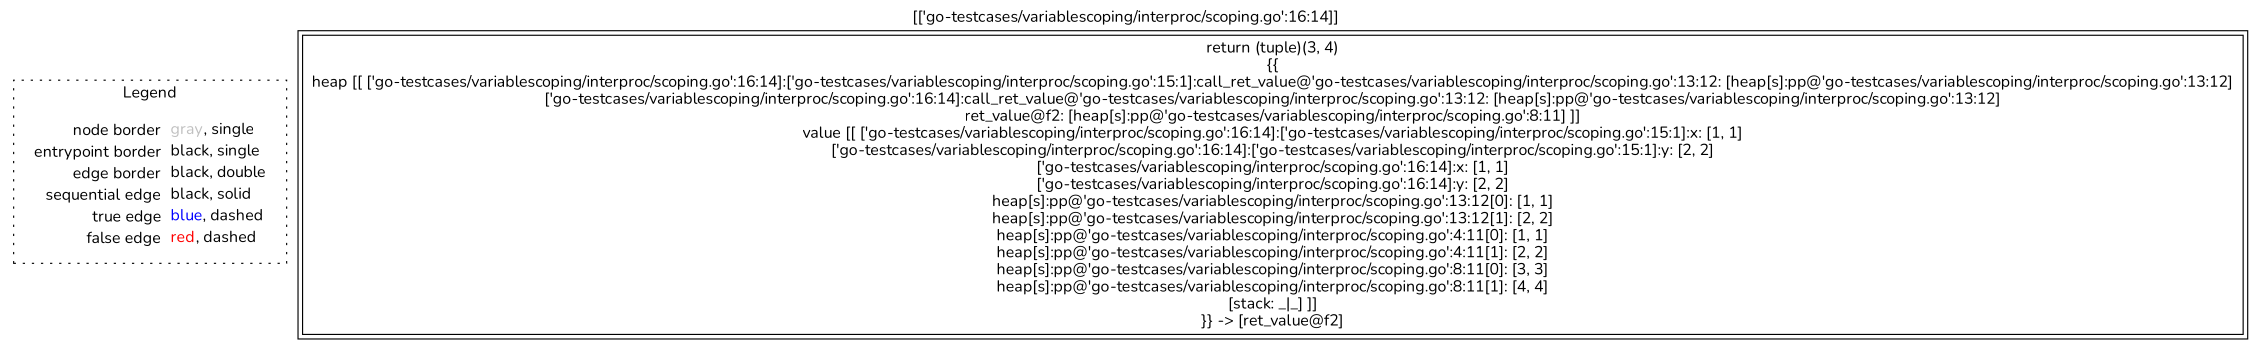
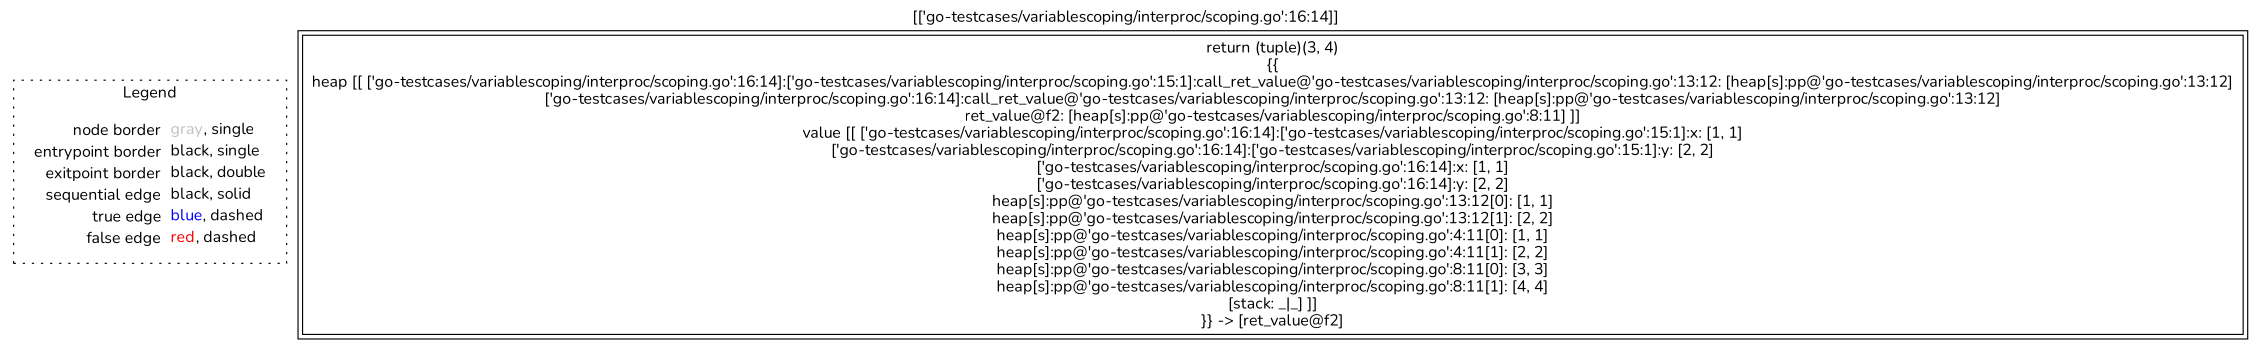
  digraph {
    label="[['go-testcases/variablescoping/interproc/scoping.go':16:14]]"
    labelloc=t
    fontname=Nunito
    node [fontname=Nunito]
-   n1 [label=<<table border="0" cellpadding="2" cellspacing="0" cellborder="0"><tr><td align="right">node border&nbsp;</td><td align="left"><font color="gray">gray</font>, single</td></tr><tr><td align="right">entrypoint border&nbsp;</td><td align="left"><font color="black">black</font>, single</td></tr><tr><td align="right">edge border&nbsp;</td><td align="left"><font color="black">black</font>, double</td></tr><tr><td align="right">sequential edge&nbsp;</td><td align="left"><font color="black">black</font>, solid</td></tr><tr><td align="right">true edge&nbsp;</td><td align="left"><font color="blue">blue</font>, dashed</td></tr><tr><td align="right">false edge&nbsp;</td><td align="left"><font color="red">red</font>, dashed</td></tr></table>> shape=plaintext]
+   n1 [label=<<table border="0" cellpadding="2" cellspacing="0" cellborder="0"><tr><td align="right">node border&nbsp;</td><td align="left"><font color="gray">gray</font>, single</td></tr><tr><td align="right">entrypoint border&nbsp;</td><td align="left"><font color="black">black</font>, single</td></tr><tr><td align="right">exitpoint border&nbsp;</td><td align="left"><font color="black">black</font>, double</td></tr><tr><td align="right">sequential edge&nbsp;</td><td align="left"><font color="black">black</font>, solid</td></tr><tr><td align="right">true edge&nbsp;</td><td align="left"><font color="blue">blue</font>, dashed</td></tr><tr><td align="right">false edge&nbsp;</td><td align="left"><font color="red">red</font>, dashed</td></tr></table>> shape=plaintext]
    n2 [color=black label=<return (tuple)(3, 4)<BR/>{{<BR/>heap [[ ['go-testcases/variablescoping/interproc/scoping.go':16:14]:['go-testcases/variablescoping/interproc/scoping.go':15:1]:call_ret_value@'go-testcases/variablescoping/interproc/scoping.go':13:12: [heap[s]:pp@'go-testcases/variablescoping/interproc/scoping.go':13:12]<BR/>['go-testcases/variablescoping/interproc/scoping.go':16:14]:call_ret_value@'go-testcases/variablescoping/interproc/scoping.go':13:12: [heap[s]:pp@'go-testcases/variablescoping/interproc/scoping.go':13:12]<BR/>ret_value@f2: [heap[s]:pp@'go-testcases/variablescoping/interproc/scoping.go':8:11] ]]<BR/>value [[ ['go-testcases/variablescoping/interproc/scoping.go':16:14]:['go-testcases/variablescoping/interproc/scoping.go':15:1]:x: [1, 1]<BR/>['go-testcases/variablescoping/interproc/scoping.go':16:14]:['go-testcases/variablescoping/interproc/scoping.go':15:1]:y: [2, 2]<BR/>['go-testcases/variablescoping/interproc/scoping.go':16:14]:x: [1, 1]<BR/>['go-testcases/variablescoping/interproc/scoping.go':16:14]:y: [2, 2]<BR/>heap[s]:pp@'go-testcases/variablescoping/interproc/scoping.go':13:12[0]: [1, 1]<BR/>heap[s]:pp@'go-testcases/variablescoping/interproc/scoping.go':13:12[1]: [2, 2]<BR/>heap[s]:pp@'go-testcases/variablescoping/interproc/scoping.go':4:11[0]: [1, 1]<BR/>heap[s]:pp@'go-testcases/variablescoping/interproc/scoping.go':4:11[1]: [2, 2]<BR/>heap[s]:pp@'go-testcases/variablescoping/interproc/scoping.go':8:11[0]: [3, 3]<BR/>heap[s]:pp@'go-testcases/variablescoping/interproc/scoping.go':8:11[1]: [4, 4]<BR/>[stack: _|_] ]]<BR/>}} -&gt; [ret_value@f2]> peripheries=2 shape=rect]
    subgraph cluster_1 {
      label=Legend
      style=dotted
      n1
    }
  }
